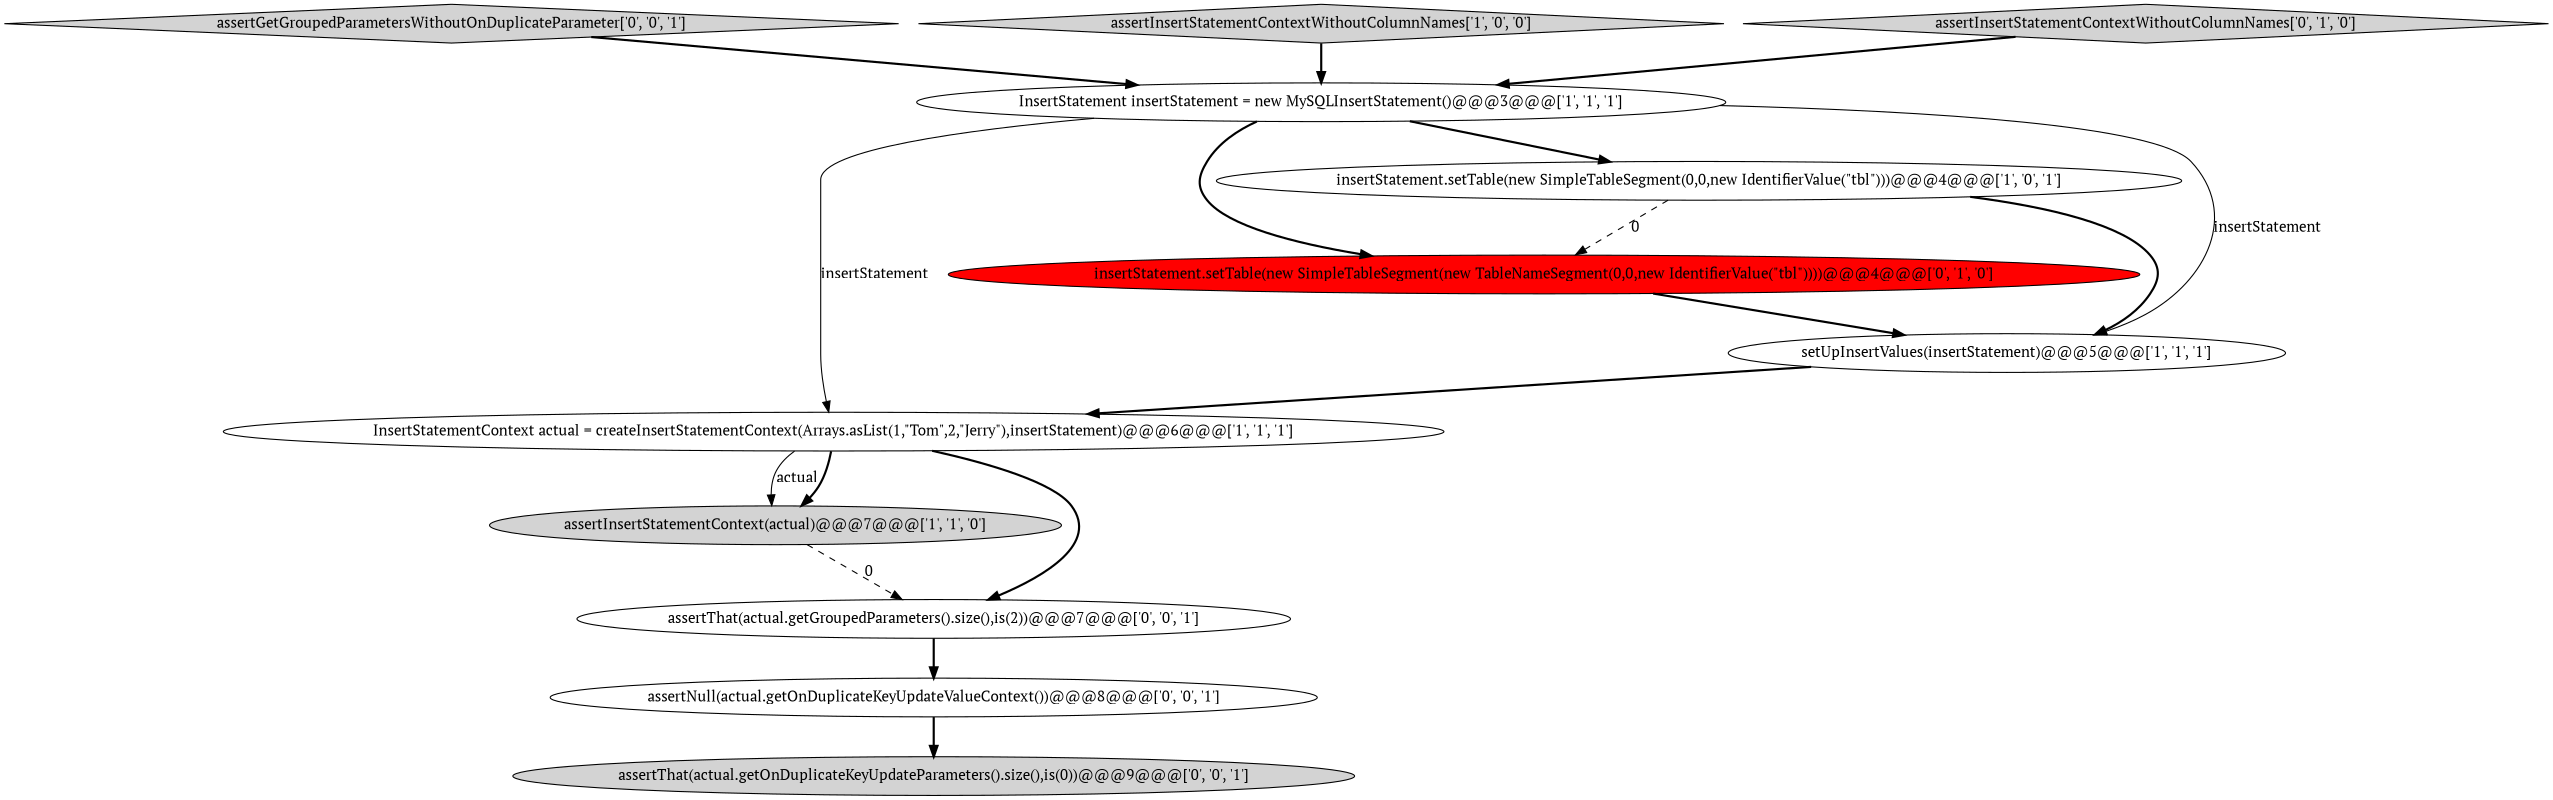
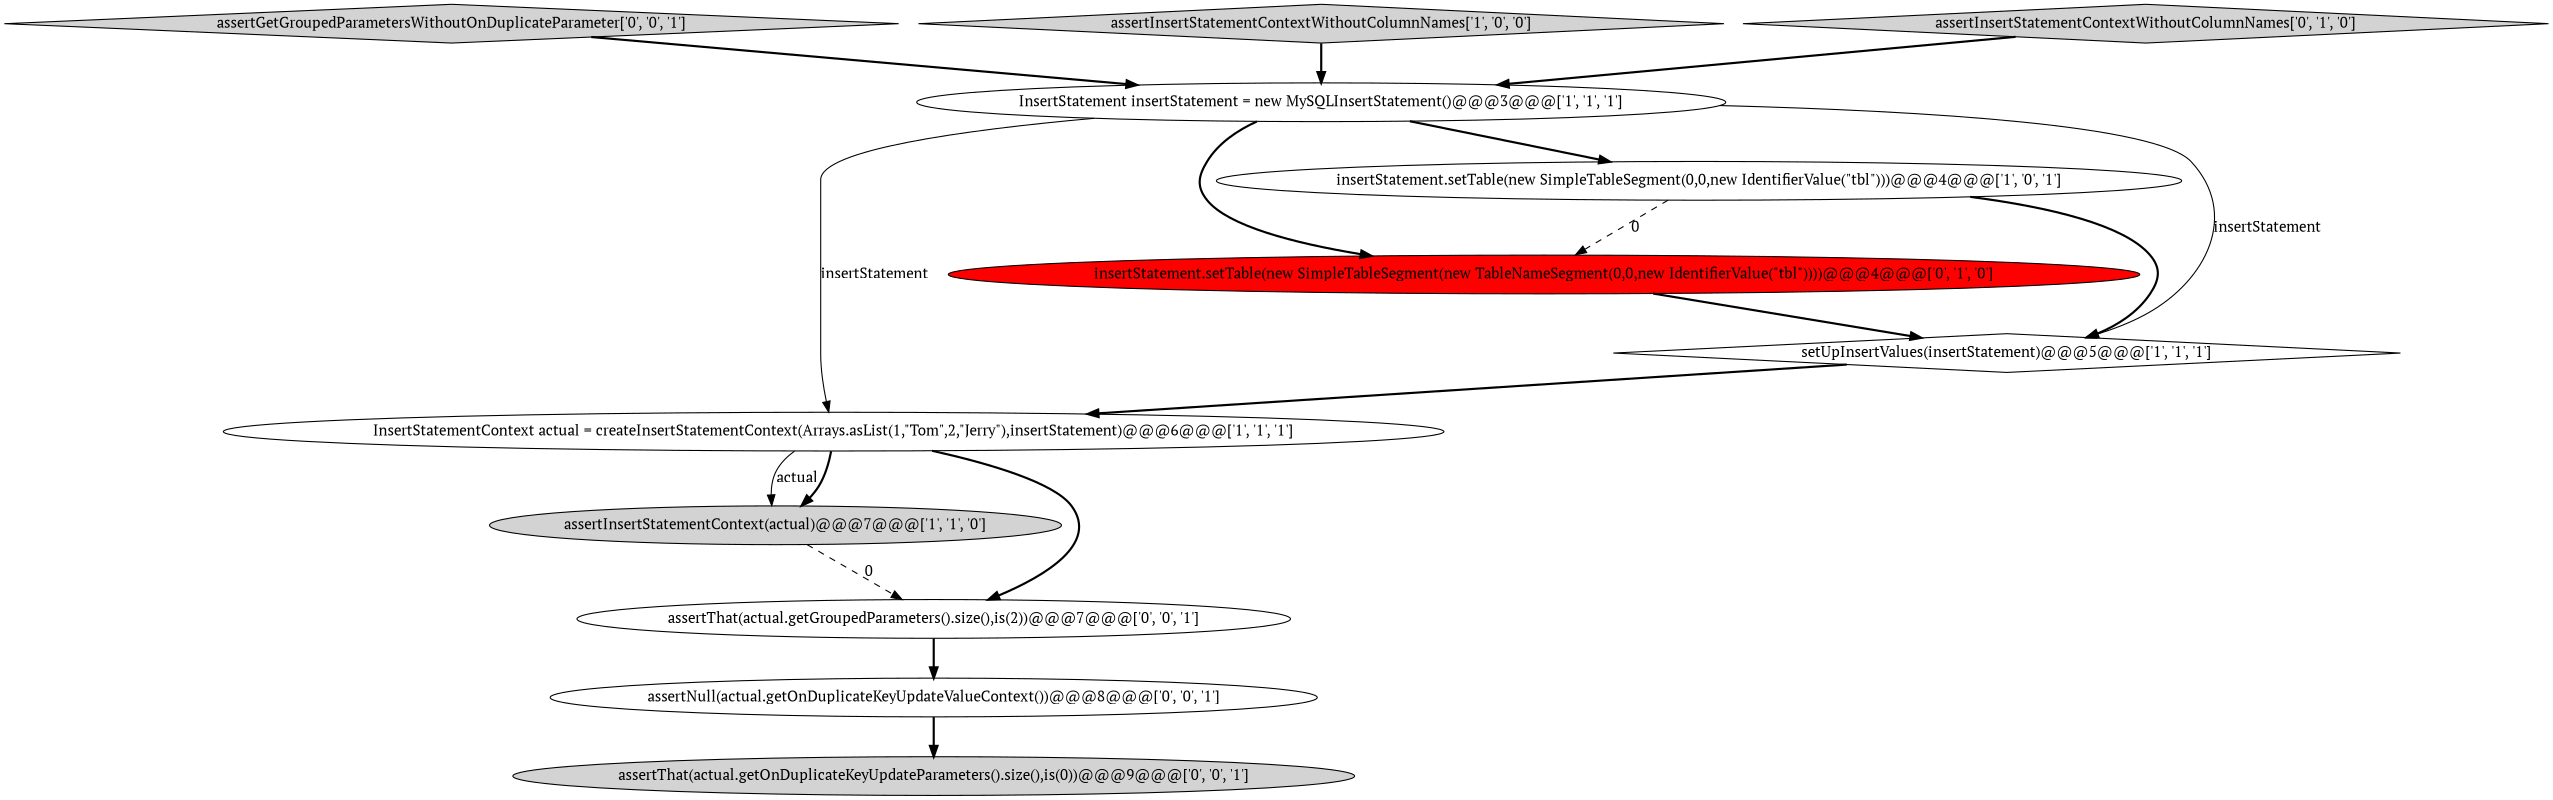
  digraph {
    fontname="PT Serif"
    node [fillcolor=white shape=ellipse style=filled fontname="PT Serif"]
    edge [style=bold fontname="PT Serif"]
    n1 [label="assertNull(actual.getOnDuplicateKeyUpdateValueContext())@@@8@@@['0', '0', '1']"]
    n2 [fillcolor=lightgray label="assertThat(actual.getOnDuplicateKeyUpdateParameters().size(),is(0))@@@9@@@['0', '0', '1']"]
    n3 [label="InsertStatement insertStatement = new MySQLInsertStatement()@@@3@@@['1', '1', '1']"]
    n4 [label="InsertStatementContext actual = createInsertStatementContext(Arrays.asList(1,\"Tom\",2,\"Jerry\"),insertStatement)@@@6@@@['1', '1', '1']"]
    n5 [fillcolor=red label="insertStatement.setTable(new SimpleTableSegment(new TableNameSegment(0,0,new IdentifierValue(\"tbl\"))))@@@4@@@['0', '1', '0']"]
    n6 [label="insertStatement.setTable(new SimpleTableSegment(0,0,new IdentifierValue(\"tbl\")))@@@4@@@['1', '0', '1']"]
-   n7 [label="setUpInsertValues(insertStatement)@@@5@@@['1', '1', '1']"]
+   n7 [label="setUpInsertValues(insertStatement)@@@5@@@['1', '1', '1']" shape=diamond]
    n8 [fillcolor=lightgray label="assertInsertStatementContext(actual)@@@7@@@['1', '1', '0']"]
    n9 [label="assertThat(actual.getGroupedParameters().size(),is(2))@@@7@@@['0', '0', '1']"]
    n10 [fillcolor=lightgray label="assertGetGroupedParametersWithoutOnDuplicateParameter['0', '0', '1']" shape=diamond]
    n11 [fillcolor=lightgray label="assertInsertStatementContextWithoutColumnNames['1', '0', '0']" shape=diamond]
    n12 [fillcolor=lightgray label="assertInsertStatementContextWithoutColumnNames['0', '1', '0']" shape=diamond]
    n1 -> n2
    n3 -> n4 [label=insertStatement style=solid]
    n3 -> n5
    n3 -> n6
    n3 -> n7 [label=insertStatement style=solid]
    n4 -> n8 [label=actual style=solid]
    n4 -> n8
    n4 -> n9
    n5 -> n7
    n6 -> n5 [label=0 style=dashed]
    n6 -> n7
    n7 -> n4
    n8 -> n9 [label=0 style=dashed]
    n9 -> n1
    n10 -> n3
    n11 -> n3
    n12 -> n3
  }
